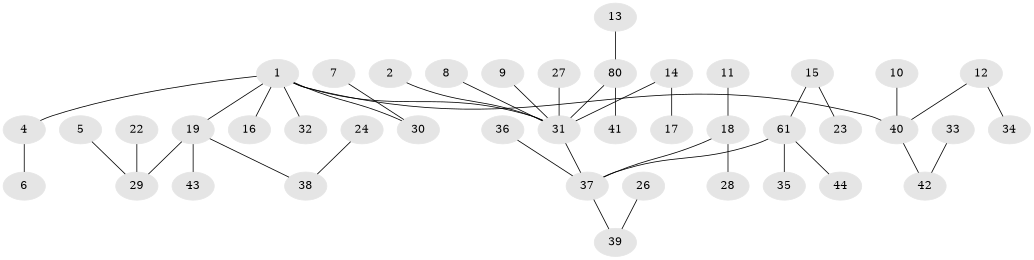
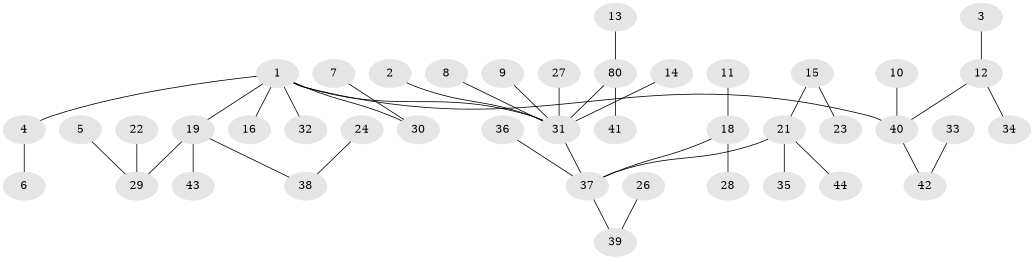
  graph {
    node [color=gray90 style=filled]
    edge [weight=1.0]
    1
    4
    16
    19
    30
    31
    32
    40
    6
    29
    38
    43
    37
    42
    2
+   3
    12
    34
    5
    7
    8
    9
    10
    11
    18
    28
    n27 [label=80]
    13
    41
    14
-   17
    15
-   21 [label=61]
+   21
    23
    35
    44
    39
    22
    24
    26
    27
    33
    36
    1 -- 4
    1 -- 16
    1 -- 19
    1 -- 30
    1 -- 31
    1 -- 32
    1 -- 40
    4 -- 6
    19 -- 29
    19 -- 38
    19 -- 43
    31 -- 37
    40 -- 42
    37 -- 39
    2 -- 31
+   3 -- 12
    12 -- 40
    12 -- 34
    5 -- 29
    7 -- 30
    8 -- 31
    9 -- 31
    10 -- 40
    11 -- 18
    18 -- 37
    18 -- 28
    n27 -- 31
    n27 -- 41
    13 -- n27
    14 -- 31
-   14 -- 17
    15 -- 21
    15 -- 23
    21 -- 37
    21 -- 35
    21 -- 44
    22 -- 29
    24 -- 38
    26 -- 39
    27 -- 31
    33 -- 42
    36 -- 37
  }
